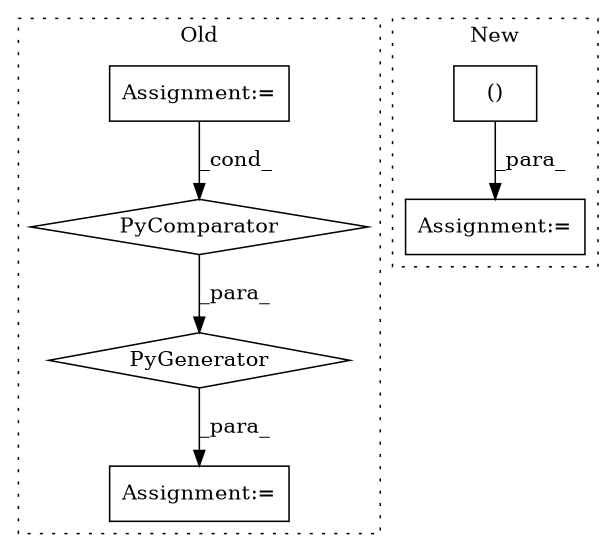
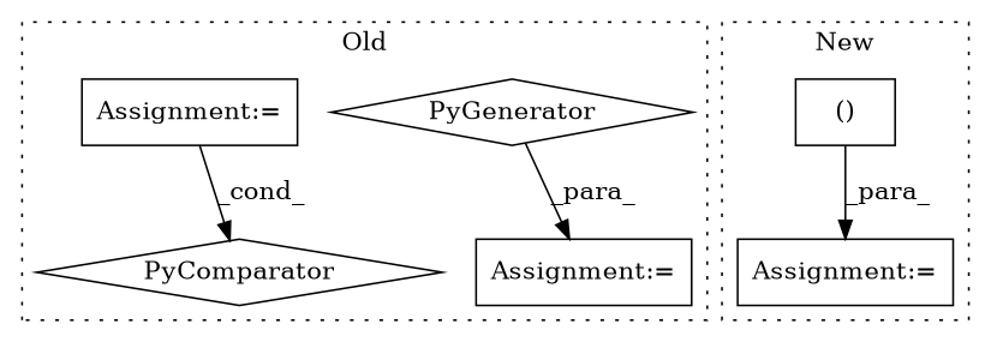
  digraph {
    node [a=7 l=27 s=17424 shape=box]
    n1 [a=107 l=173 label=PyGenerator s=17284 shape=diamond]
    n2 [a=113 label=PyComparator shape=diamond]
    n3 [label="Assignment:="]
    n4 [l=10 label="Assignment:=" s=17274]
    n5 [a=106 l=43 label="()" s=17601]
    n6 [l=1 label="Assignment:=" s=17668]
    subgraph cluster_1 {
      label=Old
      style=dotted
      n1
      n2
      n3
      n4
    }
    subgraph cluster_2 {
      label=New
      style=dotted
      n5
      n6
    }
    n1 -> n4 [label=_para_]
-   n2 -> n1 [label=_para_]
    n3 -> n2 [label=_cond_]
    n5 -> n6 [label=_para_]
  }
